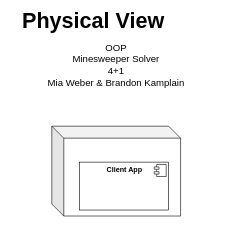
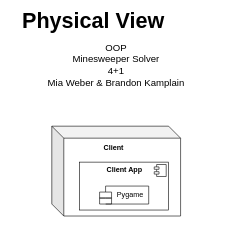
  <mxCell id="0" />
  <mxCell id="1" parent="0" />
  <mxCell id="2" value="&lt;font style=&quot;font-size: 36px;&quot;&gt;Physical View&lt;/font&gt;" style="text;align=center;fontStyle=1;verticalAlign=middle;spacingLeft=3;spacingRight=3;strokeColor=none;rotatable=0;points=[[0,0.5],[1,0.5]];portConstraint=eastwest;html=1;" vertex="1" parent="1"><mxGeometry x="115" y="20" width="80" height="26" as="geometry" /></mxCell>
  <mxCell id="3" value="" style="shape=cube;whiteSpace=wrap;html=1;boundedLbl=1;backgroundOutline=1;darkOpacity=0.05;darkOpacity2=0.1;" vertex="1" parent="1"><mxGeometry x="86" y="210" width="215" height="150" as="geometry" /></mxCell>
+ <mxCell id="4" value="Client" style="text;align=center;fontStyle=1;verticalAlign=middle;spacingLeft=3;spacingRight=3;strokeColor=none;rotatable=0;points=[[0,0.5],[1,0.5]];portConstraint=eastwest;html=1;" vertex="1" parent="1"><mxGeometry x="148.5" y="234" width="80" height="26" as="geometry" /></mxCell>
  <mxCell id="5" value="&lt;p style=&quot;margin:0px;margin-top:6px;text-align:center;&quot;&gt;&lt;b&gt;Client App&lt;/b&gt;&lt;/p&gt;" style="align=left;overflow=fill;html=1;dropTarget=0;whiteSpace=wrap;" vertex="1" parent="1"><mxGeometry x="132.5" y="270" width="148.5" height="80" as="geometry" /></mxCell>
  <mxCell id="6" value="" style="shape=component;jettyWidth=8;jettyHeight=4;" vertex="1" parent="5"><mxGeometry x="1" width="20" height="20" relative="1" as="geometry"><mxPoint x="-24" y="4" as="offset" /></mxGeometry></mxCell>
+ <mxCell id="7" value="Pygame" style="shape=module;align=left;spacingLeft=20;align=center;verticalAlign=top;whiteSpace=wrap;html=1;" vertex="1" parent="1"><mxGeometry x="165.75" y="310" width="82" height="30" as="geometry" /></mxCell>
  <mxCell id="8" value="&lt;font style=&quot;font-size: 16px;&quot;&gt;OOP&lt;br&gt;Minesweeper Solver&lt;br&gt;4+1&lt;br&gt;Mia Weber &amp;amp; Brandon Kamplain&lt;/font&gt;" style="text;html=1;strokeColor=none;fillColor=none;align=center;verticalAlign=middle;whiteSpace=wrap;rounded=0;" vertex="1" parent="1"><mxGeometry x="20" y="60" width="347" height="95" as="geometry" /></mxCell>
